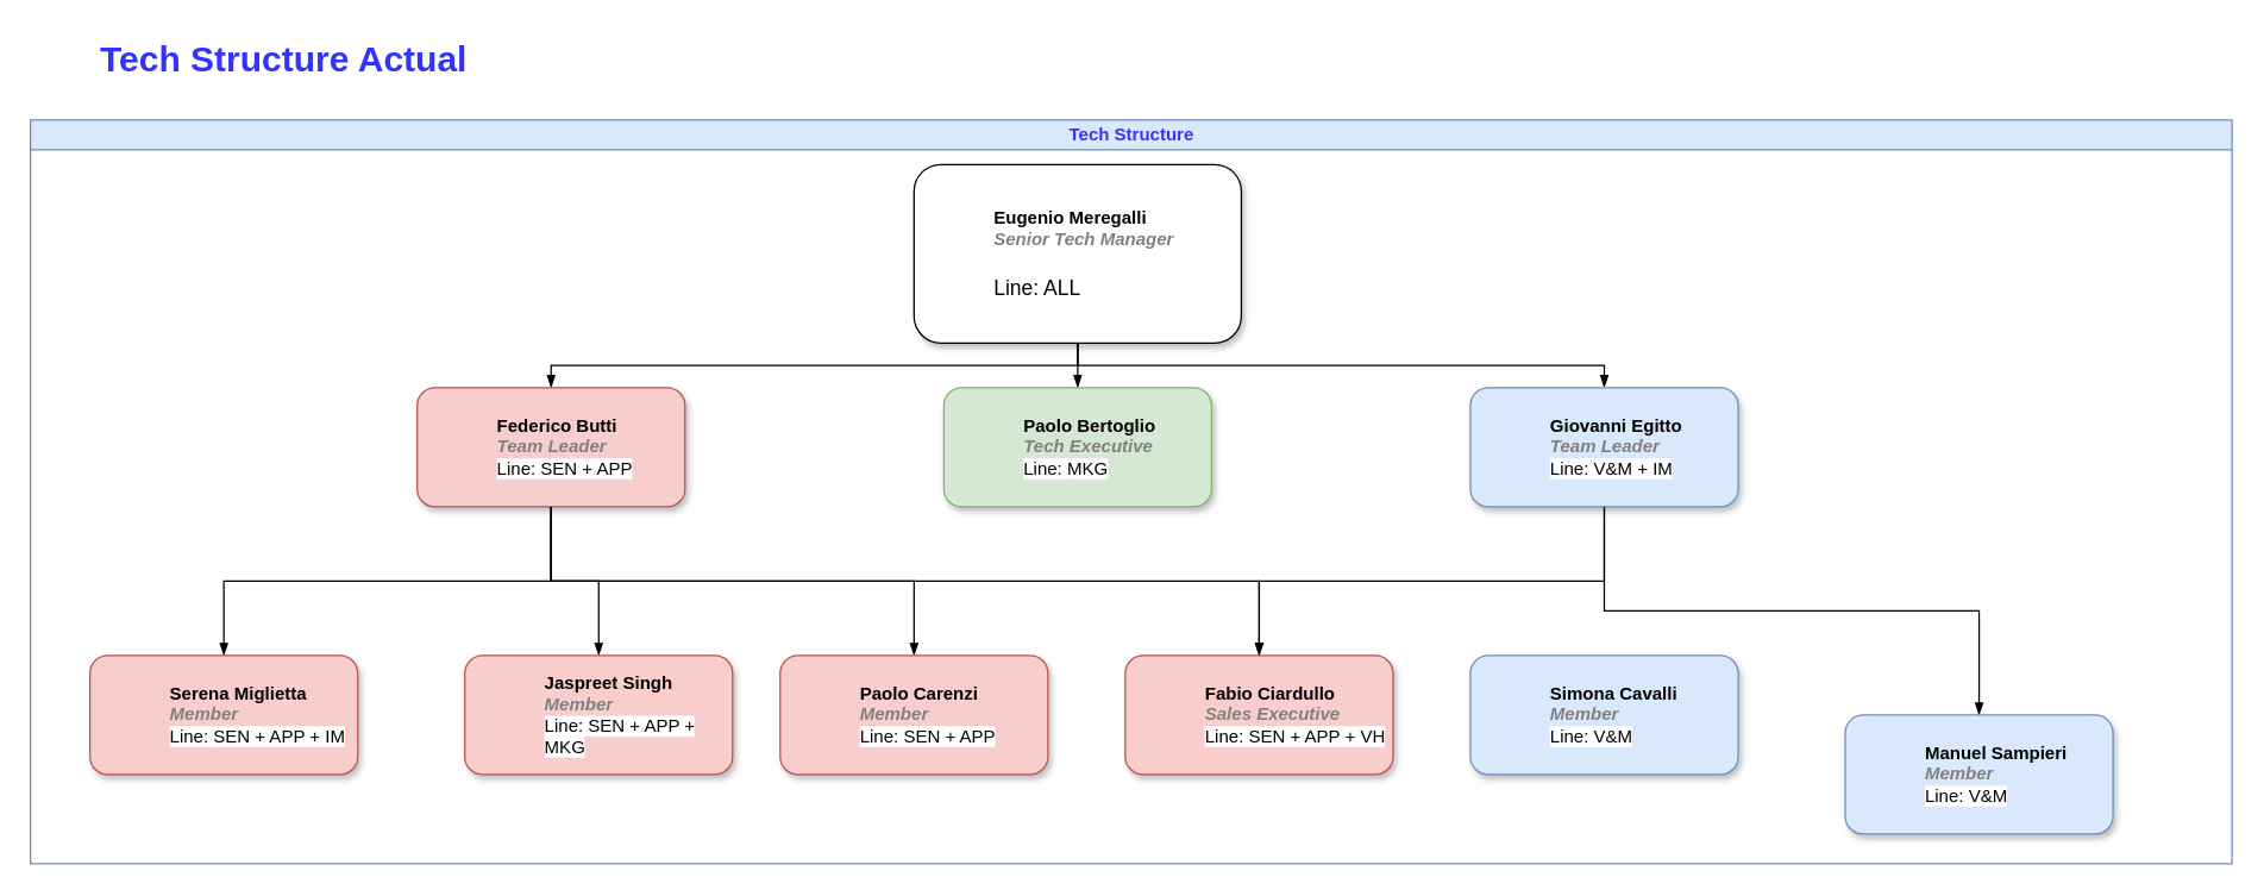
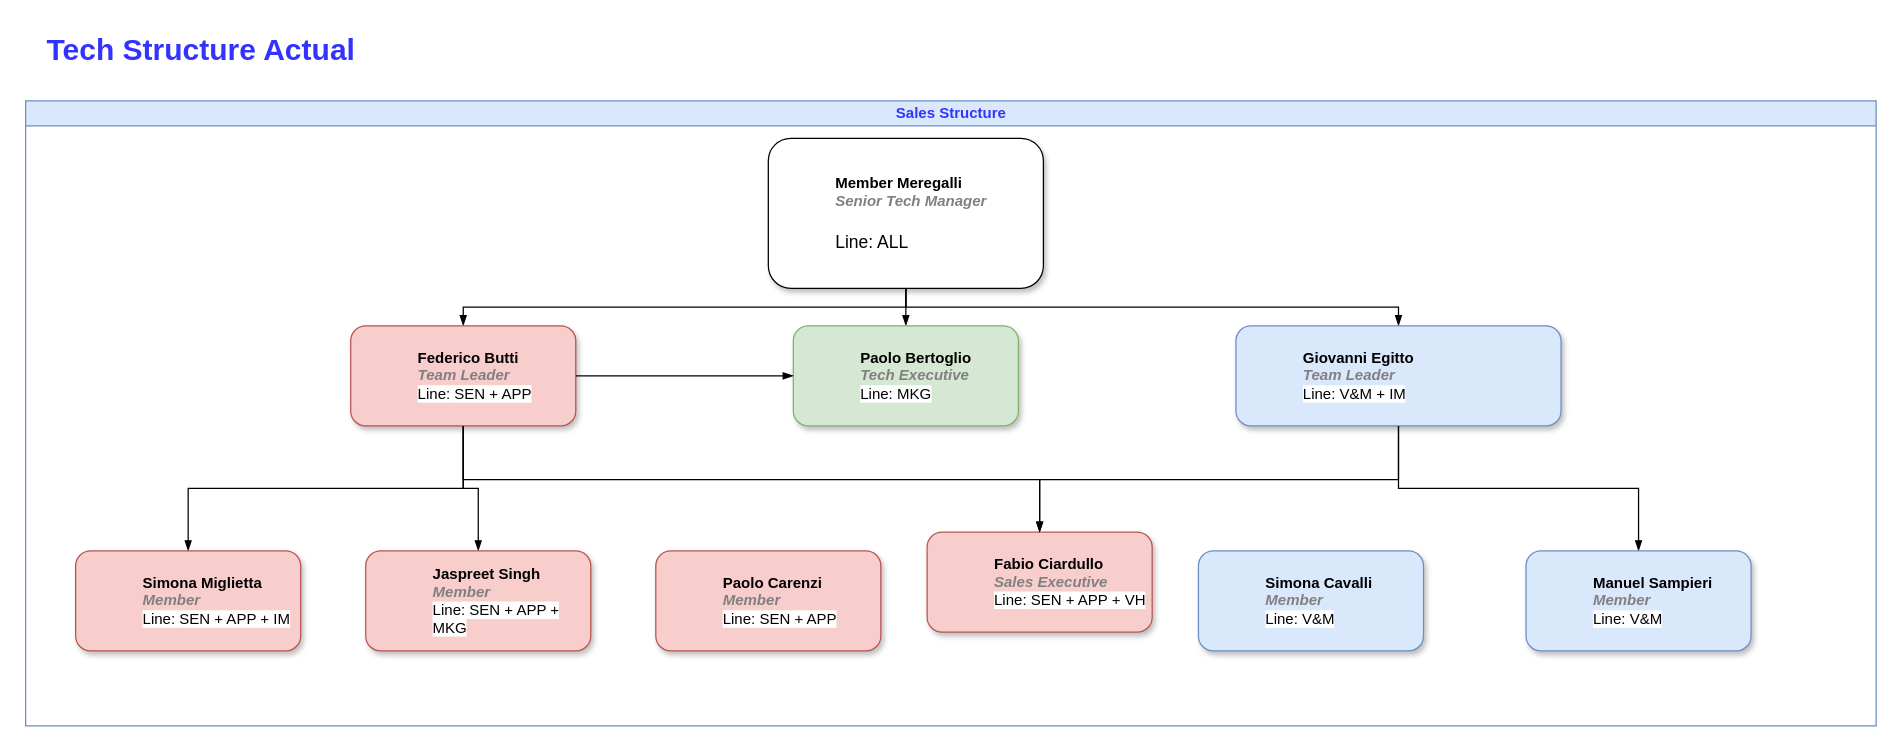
  <mxCell id="0" />
  <mxCell id="1" parent="0" />
- <mxCell id="2" value="Tech Structure" style="swimlane;html=1;startSize=20;horizontal=1;containerType=tree;glass=0;fillColor=#dae8fc;strokeColor=#6c8ebf;fontColor=#3333FF;" parent="1" vertex="1"><mxGeometry x="20" y="80" width="1480" height="500" as="geometry" /></mxCell>
- <mxCell id="3" value="Eugenio Meregalli&lt;br&gt;&lt;i style=&quot;color: gray&quot;&gt;Senior Tech Manager&lt;br&gt;&lt;/i&gt;&lt;span style=&quot;font-family: , &amp;#34;blinkmacsystemfont&amp;#34; , &amp;#34;segoe ui variable&amp;#34; , &amp;#34;segoe ui&amp;#34; , , , &amp;#34;helvetica&amp;#34; , &amp;#34;arial&amp;#34; , sans-serif , &amp;#34;apple color emoji&amp;#34; , &amp;#34;segoe ui emoji&amp;#34; ; font-size: 14px ; font-weight: 400 ; background-color: rgb(255 , 255 , 255)&quot;&gt;&lt;br&gt;Line: ALL&lt;/span&gt;" style="label;whiteSpace=wrap;html=1;rounded=1;glass=0;treeMoving=1;treeFolding=1;shadow=1;" parent="2" vertex="1"><mxGeometry x="594" y="30" width="220" height="120" as="geometry" /></mxCell>
+ <mxCell id="2" value="Sales Structure" style="swimlane;html=1;startSize=20;horizontal=1;containerType=tree;glass=0;fillColor=#dae8fc;strokeColor=#6c8ebf;fontColor=#3333FF;" parent="1" vertex="1"><mxGeometry x="20" y="80" width="1480" height="500" as="geometry" /></mxCell>
+ <mxCell id="3" value="Member Meregalli&lt;br&gt;&lt;i style=&quot;color: gray&quot;&gt;Senior Tech Manager&lt;br&gt;&lt;/i&gt;&lt;span style=&quot;font-family: , &amp;#34;blinkmacsystemfont&amp;#34; , &amp;#34;segoe ui variable&amp;#34; , &amp;#34;segoe ui&amp;#34; , , , &amp;#34;helvetica&amp;#34; , &amp;#34;arial&amp;#34; , sans-serif , &amp;#34;apple color emoji&amp;#34; , &amp;#34;segoe ui emoji&amp;#34; ; font-size: 14px ; font-weight: 400 ; background-color: rgb(255 , 255 , 255)&quot;&gt;&lt;br&gt;Line: ALL&lt;/span&gt;" style="label;whiteSpace=wrap;html=1;rounded=1;glass=0;treeMoving=1;treeFolding=1;shadow=1;" parent="2" vertex="1"><mxGeometry x="594" y="30" width="220" height="120" as="geometry" /></mxCell>
  <mxCell id="4" value="" style="endArrow=blockThin;endFill=1;fontSize=11;edgeStyle=elbowEdgeStyle;elbow=vertical;rounded=0;" parent="2" source="3" target="5" edge="1"><mxGeometry relative="1" as="geometry" /></mxCell>
  <mxCell id="5" value="Federico Butti&lt;br&gt;&lt;i style=&quot;color: gray&quot;&gt;Team Leader&lt;br&gt;&lt;/i&gt;&lt;font style=&quot;font-size: 12px&quot;&gt;&lt;span style=&quot;font-weight: 400 ; background-color: rgb(255 , 255 , 255)&quot;&gt;Line: &lt;/span&gt;&lt;span style=&quot;font-weight: 400 ; background-color: rgb(255 , 255 , 255)&quot;&gt;&lt;font style=&quot;font-size: 12px&quot;&gt;SEN + APP&lt;/font&gt;&lt;/span&gt;&lt;/font&gt;" style="label;whiteSpace=wrap;html=1;rounded=1;glass=0;treeFolding=1;treeMoving=1;fillColor=#f8cecc;strokeColor=#b85450;shadow=1;" parent="2" vertex="1"><mxGeometry x="260" y="180" width="180" height="80" as="geometry" /></mxCell>
  <mxCell id="6" value="" style="endArrow=blockThin;endFill=1;fontSize=11;edgeStyle=elbowEdgeStyle;elbow=vertical;rounded=0;" parent="2" source="3" target="7" edge="1"><mxGeometry relative="1" as="geometry" /></mxCell>
- <mxCell id="7" value="Giovanni Egitto&lt;br&gt;&lt;i style=&quot;color: gray&quot;&gt;Team Leader&lt;br&gt;&lt;/i&gt;&lt;span style=&quot;font-weight: 400 ; background-color: rgb(255 , 255 , 255)&quot;&gt;Line:&amp;nbsp;&lt;/span&gt;&lt;span style=&quot;font-weight: 400 ; background-color: rgb(255 , 255 , 255)&quot;&gt;V&amp;M + IM&lt;/span&gt;" style="label;whiteSpace=wrap;html=1;rounded=1;glass=0;treeFolding=1;treeMoving=1;fillColor=#dae8fc;strokeColor=#6c8ebf;shadow=1;" parent="2" vertex="1"><mxGeometry x="968" y="180" width="180" height="80" as="geometry" /></mxCell>
+ <mxCell id="7" value="Giovanni Egitto&lt;br&gt;&lt;i style=&quot;color: gray&quot;&gt;Team Leader&lt;br&gt;&lt;/i&gt;&lt;span style=&quot;font-weight: 400 ; background-color: rgb(255 , 255 , 255)&quot;&gt;Line:&amp;nbsp;&lt;/span&gt;&lt;span style=&quot;font-weight: 400 ; background-color: rgb(255 , 255 , 255)&quot;&gt;V&amp;M + IM&lt;/span&gt;" style="label;whiteSpace=wrap;html=1;rounded=1;glass=0;treeFolding=1;treeMoving=1;fillColor=#dae8fc;strokeColor=#6c8ebf;shadow=1;" parent="2" vertex="1"><mxGeometry x="968" y="180" width="260" height="80" as="geometry" /></mxCell>
  <mxCell id="8" value="" style="endArrow=blockThin;endFill=1;fontSize=11;edgeStyle=elbowEdgeStyle;elbow=vertical;rounded=0;" parent="2" source="3" target="9" edge="1"><mxGeometry relative="1" as="geometry" /></mxCell>
  <mxCell id="9" value="Paolo Bertoglio&lt;br&gt;&lt;i style=&quot;color: gray&quot;&gt;Tech Executive&lt;br&gt;&lt;/i&gt;&lt;span style=&quot;font-weight: 400 ; background-color: rgb(255 , 255 , 255)&quot;&gt;Line:&amp;nbsp;&lt;/span&gt;&lt;span style=&quot;font-weight: 400 ; background-color: rgb(255 , 255 , 255)&quot;&gt;MKG&lt;/span&gt;" style="label;whiteSpace=wrap;html=1;rounded=1;glass=0;fillColor=#d5e8d4;strokeColor=#82b366;shadow=1;" parent="2" vertex="1"><mxGeometry x="614" y="180" width="180" height="80" as="geometry" /></mxCell>
  <mxCell id="10" value="" style="endArrow=blockThin;endFill=1;fontSize=11;edgeStyle=elbowEdgeStyle;elbow=vertical;rounded=0;" parent="2" source="5" target="11" edge="1"><mxGeometry relative="1" as="geometry"><mxPoint x="410" y="230" as="sourcePoint" /></mxGeometry></mxCell>
- <mxCell id="11" value="Jaspreet Singh&lt;br&gt;&lt;i style=&quot;color: gray&quot;&gt;Member&lt;br&gt;&lt;/i&gt;&lt;font style=&quot;font-size: 12px&quot;&gt;&lt;span style=&quot;font-weight: 400 ; background-color: rgb(255 , 255 , 255)&quot;&gt;Line: &lt;/span&gt;&lt;span style=&quot;font-weight: 400 ; background-color: rgb(255 , 255 , 255)&quot;&gt;&lt;font style=&quot;font-size: 12px&quot;&gt;SEN + APP + MKG&lt;/font&gt;&lt;/span&gt;&lt;/font&gt;" style="label;whiteSpace=wrap;html=1;rounded=1;glass=0;treeFolding=1;treeMoving=1;fillColor=#f8cecc;strokeColor=#b85450;shadow=1;" parent="2" vertex="1"><mxGeometry x="292" y="360" width="180" height="80" as="geometry" /></mxCell>
+ <mxCell id="11" value="Jaspreet Singh&lt;br&gt;&lt;i style=&quot;color: gray&quot;&gt;Member&lt;br&gt;&lt;/i&gt;&lt;font style=&quot;font-size: 12px&quot;&gt;&lt;span style=&quot;font-weight: 400 ; background-color: rgb(255 , 255 , 255)&quot;&gt;Line: &lt;/span&gt;&lt;span style=&quot;font-weight: 400 ; background-color: rgb(255 , 255 , 255)&quot;&gt;&lt;font style=&quot;font-size: 12px&quot;&gt;SEN + APP + MKG&lt;/font&gt;&lt;/span&gt;&lt;/font&gt;" style="label;whiteSpace=wrap;html=1;rounded=1;glass=0;treeFolding=1;treeMoving=1;fillColor=#f8cecc;strokeColor=#b85450;shadow=1;" parent="2" vertex="1"><mxGeometry x="272" y="360" width="180" height="80" as="geometry" /></mxCell>
  <mxCell id="12" value="" style="endArrow=blockThin;endFill=1;fontSize=11;edgeStyle=elbowEdgeStyle;elbow=vertical;rounded=0;" parent="2" source="5" target="13" edge="1"><mxGeometry relative="1" as="geometry"><mxPoint x="410" y="230" as="sourcePoint" /></mxGeometry></mxCell>
- <mxCell id="13" value="Serena Miglietta&lt;br&gt;&lt;i style=&quot;color: gray&quot;&gt;Member&lt;br&gt;&lt;/i&gt;&lt;font style=&quot;font-size: 12px&quot;&gt;&lt;span style=&quot;font-weight: 400 ; background-color: rgb(255 , 255 , 255)&quot;&gt;Line: &lt;/span&gt;&lt;span style=&quot;font-weight: 400 ; background-color: rgb(255 , 255 , 255)&quot;&gt;&lt;font style=&quot;font-size: 12px&quot;&gt;SEN + APP + IM&lt;/font&gt;&lt;/span&gt;&lt;/font&gt;" style="label;whiteSpace=wrap;html=1;rounded=1;glass=0;treeFolding=1;treeMoving=1;fillColor=#f8cecc;strokeColor=#b85450;shadow=1;" parent="2" vertex="1"><mxGeometry x="40" y="360" width="180" height="80" as="geometry" /></mxCell>
- <mxCell id="14" value="" style="endArrow=blockThin;endFill=1;fontSize=11;edgeStyle=elbowEdgeStyle;elbow=vertical;rounded=0;" parent="2" source="5" target="15" edge="1"><mxGeometry relative="1" as="geometry"><mxPoint x="410" y="230" as="sourcePoint" /></mxGeometry></mxCell>
+ <mxCell id="13" value="Simona Miglietta&lt;br&gt;&lt;i style=&quot;color: gray&quot;&gt;Member&lt;br&gt;&lt;/i&gt;&lt;font style=&quot;font-size: 12px&quot;&gt;&lt;span style=&quot;font-weight: 400 ; background-color: rgb(255 , 255 , 255)&quot;&gt;Line: &lt;/span&gt;&lt;span style=&quot;font-weight: 400 ; background-color: rgb(255 , 255 , 255)&quot;&gt;&lt;font style=&quot;font-size: 12px&quot;&gt;SEN + APP + IM&lt;/font&gt;&lt;/span&gt;&lt;/font&gt;" style="label;whiteSpace=wrap;html=1;rounded=1;glass=0;treeFolding=1;treeMoving=1;fillColor=#f8cecc;strokeColor=#b85450;shadow=1;" parent="2" vertex="1"><mxGeometry x="40" y="360" width="180" height="80" as="geometry" /></mxCell>
+ <mxCell id="14" value="" style="endArrow=blockThin;endFill=1;fontSize=11;edgeStyle=elbowEdgeStyle;elbow=vertical;rounded=0;" parent="2" source="5" target="9" edge="1"><mxGeometry relative="1" as="geometry"><mxPoint x="410" y="230" as="sourcePoint" /></mxGeometry></mxCell>
  <mxCell id="15" value="Paolo Carenzi&lt;br&gt;&lt;i style=&quot;color: gray&quot;&gt;Member&lt;br&gt;&lt;/i&gt;&lt;font style=&quot;font-size: 12px&quot;&gt;&lt;span style=&quot;font-weight: 400 ; background-color: rgb(255 , 255 , 255)&quot;&gt;Line: &lt;/span&gt;&lt;span style=&quot;font-weight: 400 ; background-color: rgb(255 , 255 , 255)&quot;&gt;&lt;font style=&quot;font-size: 12px&quot;&gt;SEN + APP&lt;/font&gt;&lt;/span&gt;&lt;/font&gt;" style="label;whiteSpace=wrap;html=1;rounded=1;glass=0;treeFolding=1;treeMoving=1;fillColor=#f8cecc;strokeColor=#b85450;shadow=1;" parent="2" vertex="1"><mxGeometry x="504" y="360" width="180" height="80" as="geometry" /></mxCell>
  <mxCell id="16" value="" style="endArrow=blockThin;endFill=1;fontSize=11;edgeStyle=elbowEdgeStyle;elbow=vertical;rounded=0;" parent="2" source="5" target="17" edge="1"><mxGeometry relative="1" as="geometry"><mxPoint x="410" y="230" as="sourcePoint" /></mxGeometry></mxCell>
- <mxCell id="17" value="Fabio Ciardullo&lt;br&gt;&lt;i style=&quot;color: gray&quot;&gt;Sales Executive&lt;br&gt;&lt;/i&gt;&lt;font style=&quot;font-size: 12px&quot;&gt;&lt;span style=&quot;font-weight: 400 ; background-color: rgb(255 , 255 , 255)&quot;&gt;Line: &lt;/span&gt;&lt;span style=&quot;font-weight: 400 ; background-color: rgb(255 , 255 , 255)&quot;&gt;&lt;font style=&quot;font-size: 12px&quot;&gt;SEN + APP + VH&lt;/font&gt;&lt;/span&gt;&lt;/font&gt;" style="label;whiteSpace=wrap;html=1;rounded=1;glass=0;treeFolding=1;treeMoving=1;fillColor=#f8cecc;strokeColor=#b85450;shadow=1;" parent="2" vertex="1"><mxGeometry x="736" y="360" width="180" height="80" as="geometry" /></mxCell>
+ <mxCell id="17" value="Fabio Ciardullo&lt;br&gt;&lt;i style=&quot;color: gray&quot;&gt;Sales Executive&lt;br&gt;&lt;/i&gt;&lt;font style=&quot;font-size: 12px&quot;&gt;&lt;span style=&quot;font-weight: 400 ; background-color: rgb(255 , 255 , 255)&quot;&gt;Line: &lt;/span&gt;&lt;span style=&quot;font-weight: 400 ; background-color: rgb(255 , 255 , 255)&quot;&gt;&lt;font style=&quot;font-size: 12px&quot;&gt;SEN + APP + VH&lt;/font&gt;&lt;/span&gt;&lt;/font&gt;" style="label;whiteSpace=wrap;html=1;rounded=1;glass=0;treeFolding=1;treeMoving=1;fillColor=#f8cecc;strokeColor=#b85450;shadow=1;" parent="2" vertex="1"><mxGeometry x="721" y="345" width="180" height="80" as="geometry" /></mxCell>
  <mxCell id="18" value="" style="endArrow=blockThin;endFill=1;fontSize=11;edgeStyle=elbowEdgeStyle;elbow=vertical;rounded=0;" parent="2" source="7" target="17" edge="1"><mxGeometry relative="1" as="geometry"><mxPoint x="410" y="230" as="sourcePoint" /></mxGeometry></mxCell>
- <mxCell id="19" value="Simona Cavalli&lt;br&gt;&lt;i style=&quot;color: gray&quot;&gt;Member&lt;br&gt;&lt;/i&gt;&lt;span style=&quot;font-weight: 400 ; background-color: rgb(255 , 255 , 255)&quot;&gt;Line:&amp;nbsp;&lt;/span&gt;&lt;span style=&quot;font-weight: 400 ; background-color: rgb(255 , 255 , 255)&quot;&gt;V&amp;M&lt;/span&gt;" style="label;whiteSpace=wrap;html=1;rounded=1;glass=0;treeFolding=1;treeMoving=1;fillColor=#dae8fc;strokeColor=#6c8ebf;shadow=1;" parent="2" vertex="1"><mxGeometry x="968" y="360" width="180" height="80" as="geometry" /></mxCell>
+ <mxCell id="19" value="Simona Cavalli&lt;br&gt;&lt;i style=&quot;color: gray&quot;&gt;Member&lt;br&gt;&lt;/i&gt;&lt;span style=&quot;font-weight: 400 ; background-color: rgb(255 , 255 , 255)&quot;&gt;Line:&amp;nbsp;&lt;/span&gt;&lt;span style=&quot;font-weight: 400 ; background-color: rgb(255 , 255 , 255)&quot;&gt;V&amp;M&lt;/span&gt;" style="label;whiteSpace=wrap;html=1;rounded=1;glass=0;treeFolding=1;treeMoving=1;fillColor=#dae8fc;strokeColor=#6c8ebf;shadow=1;" parent="2" vertex="1"><mxGeometry x="938" y="360" width="180" height="80" as="geometry" /></mxCell>
  <mxCell id="20" value="" style="endArrow=blockThin;endFill=1;fontSize=11;edgeStyle=elbowEdgeStyle;elbow=vertical;rounded=0;" parent="2" source="7" target="21" edge="1"><mxGeometry relative="1" as="geometry"><mxPoint x="410" y="230" as="sourcePoint" /></mxGeometry></mxCell>
- <mxCell id="21" value="Manuel Sampieri&lt;br&gt;&lt;i style=&quot;color: gray&quot;&gt;Member&lt;br&gt;&lt;/i&gt;&lt;span style=&quot;font-weight: 400 ; background-color: rgb(255 , 255 , 255)&quot;&gt;Line:&amp;nbsp;&lt;/span&gt;&lt;span style=&quot;font-weight: 400 ; background-color: rgb(255 , 255 , 255)&quot;&gt;V&amp;M&lt;/span&gt;" style="label;whiteSpace=wrap;html=1;rounded=1;glass=0;treeFolding=1;treeMoving=1;fillColor=#dae8fc;strokeColor=#6c8ebf;shadow=1;" parent="2" vertex="1"><mxGeometry x="1220" y="400" width="180" height="80" as="geometry" /></mxCell>
- <mxCell id="22" value="Tech Structure Actual" style="text;strokeColor=none;fillColor=none;html=1;fontSize=24;fontStyle=1;verticalAlign=middle;align=center;fontColor=#3333FF;" parent="1" vertex="1"><mxGeometry x="70" y="20" width="240" height="40" as="geometry" /></mxCell>
+ <mxCell id="21" value="Manuel Sampieri&lt;br&gt;&lt;i style=&quot;color: gray&quot;&gt;Member&lt;br&gt;&lt;/i&gt;&lt;span style=&quot;font-weight: 400 ; background-color: rgb(255 , 255 , 255)&quot;&gt;Line:&amp;nbsp;&lt;/span&gt;&lt;span style=&quot;font-weight: 400 ; background-color: rgb(255 , 255 , 255)&quot;&gt;V&amp;M&lt;/span&gt;" style="label;whiteSpace=wrap;html=1;rounded=1;glass=0;treeFolding=1;treeMoving=1;fillColor=#dae8fc;strokeColor=#6c8ebf;shadow=1;" parent="2" vertex="1"><mxGeometry x="1200" y="360" width="180" height="80" as="geometry" /></mxCell>
+ <mxCell id="22" value="Tech Structure Actual" style="text;strokeColor=none;fillColor=none;html=1;fontSize=24;fontStyle=1;verticalAlign=middle;align=center;fontColor=#3333FF;" parent="1" vertex="1"><mxGeometry x="40" y="20" width="240" height="40" as="geometry" /></mxCell>
